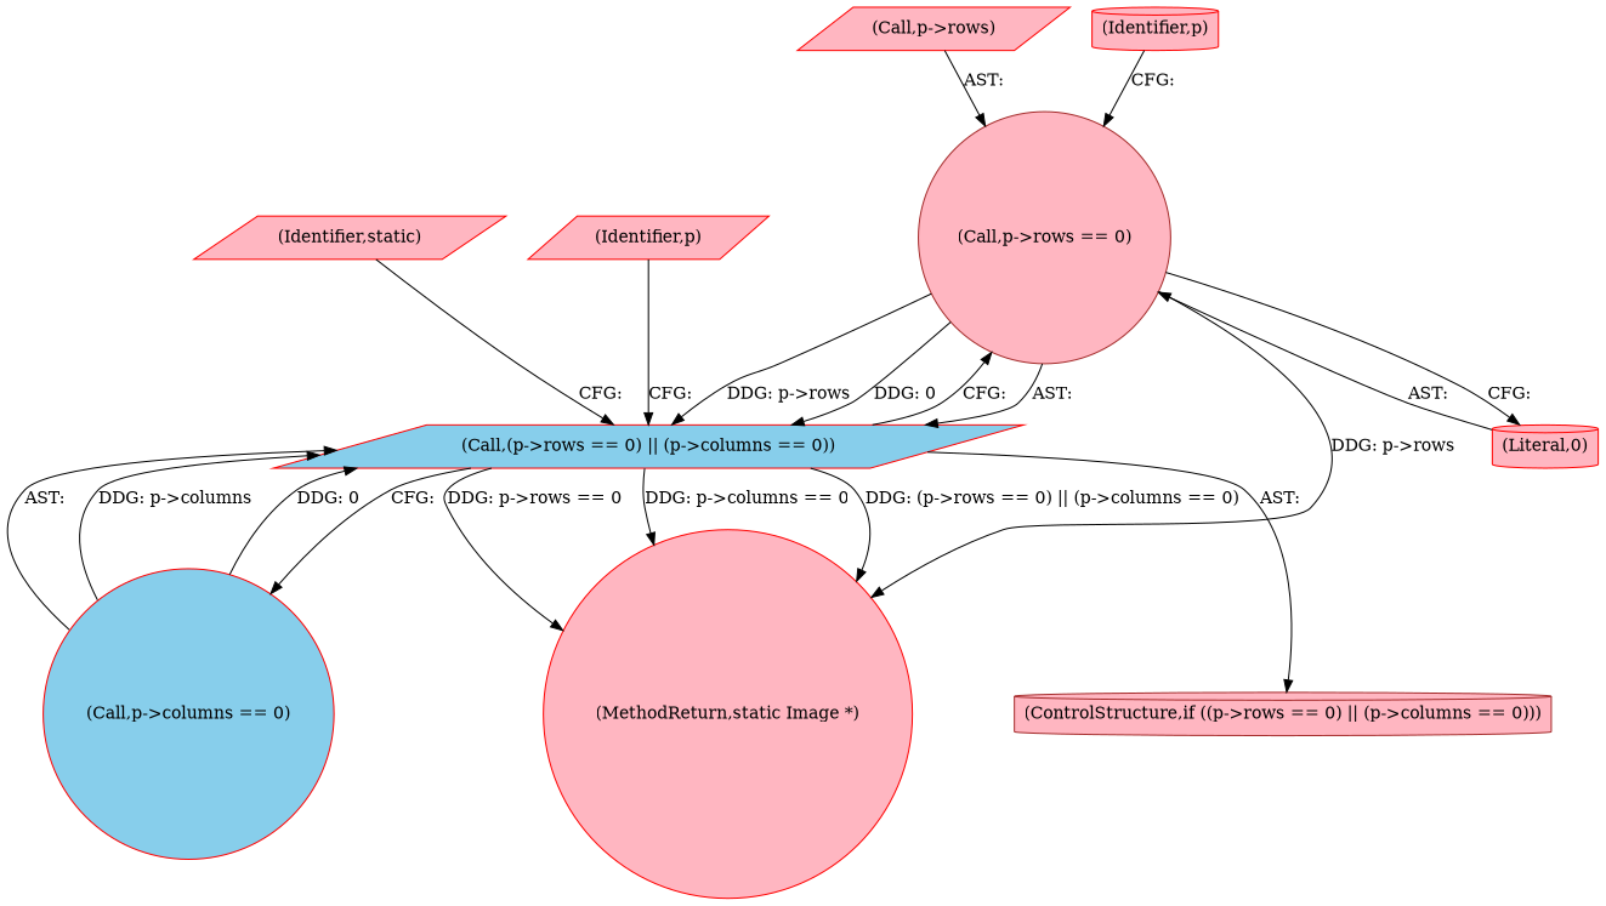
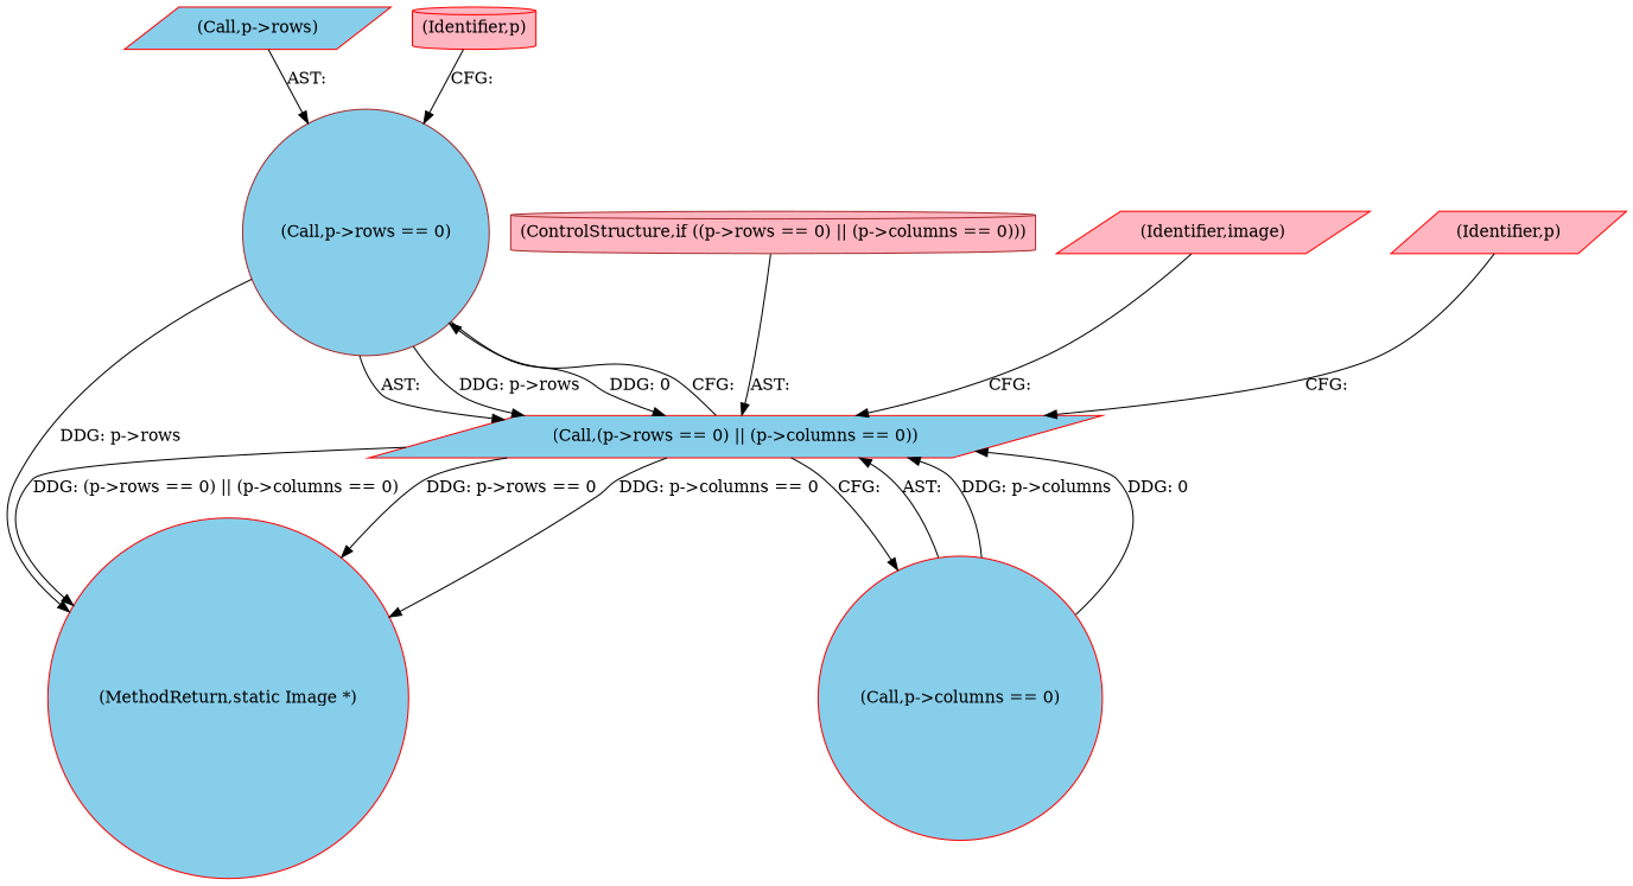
  digraph {
    node [color=red fillcolor=lightpink shape=parallelogram style=filled]
-   n1 [color=brown label="(Call,p->rows == 0)" shape=circle]
+   n1 [color=brown fillcolor=skyblue label="(Call,p->rows == 0)" shape=circle]
    n2 [fillcolor=skyblue label="(Call,(p->rows == 0) || (p->columns == 0))"]
-   n3 [label="(MethodReturn,static Image *)" shape=circle]
-   n4 [label="(Literal,0)" shape=cylinder]
+   n3 [fillcolor=skyblue label="(MethodReturn,static Image *)" shape=circle]
    n5 [fillcolor=skyblue label="(Call,p->columns == 0)" shape=circle]
    n6 [color=brown label="(ControlStructure,if ((p->rows == 0) || (p->columns == 0)))" shape=cylinder]
-   n7 [label="(Identifier,static)"]
-   n8 [label="(Call,p->rows)"]
+   n7 [label="(Identifier,image)"]
+   n8 [fillcolor=skyblue label="(Call,p->rows)"]
    n9 [label="(Identifier,p)" shape=cylinder]
    n10 [label="(Identifier,p)"]
    n1 -> n2 [label="AST: "]
    n1 -> n2 [label="DDG: p->rows"]
    n1 -> n2 [label="DDG: 0"]
    n1 -> n3 [label="DDG: p->rows"]
-   n1 -> n4 [label="CFG: "]
    n2 -> n1 [label="CFG: "]
    n2 -> n3 [label="DDG: (p->rows == 0) || (p->columns == 0)"]
    n2 -> n3 [label="DDG: p->rows == 0"]
    n2 -> n3 [label="DDG: p->columns == 0"]
    n2 -> n5 [label="CFG: "]
-   n2 -> n6 [label="AST: "]
-   n4 -> n1 [label="AST: "]
+   n6 -> n2 [label="AST: "]
    n5 -> n2 [label="AST: "]
    n5 -> n2 [label="DDG: p->columns"]
    n5 -> n2 [label="DDG: 0"]
    n7 -> n2 [label="CFG: "]
    n8 -> n1 [label="AST: "]
    n9 -> n1 [label="CFG: "]
    n10 -> n2 [label="CFG: "]
  }
